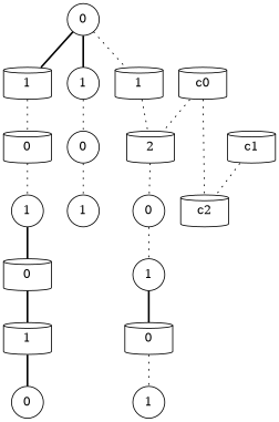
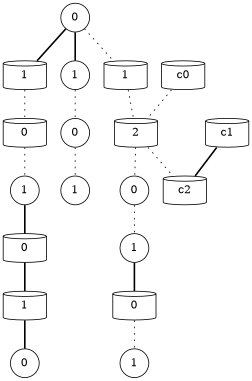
  graph {
    node [shape=cylinder]
    edge [style=dotted]
    n1 [label=0 shape=circle]
    n2 [label=1]
    n3 [label=1]
    n4 [label=1 shape=circle]
    n5 [label=2]
    n6 [label=0]
    n7 [label=0 shape=circle]
    n8 [label=0 shape=circle]
    n9 [label=1 shape=circle]
    n10 [label=0]
    n11 [label=1 shape=circle]
    n12 [label=1 shape=circle]
    n13 [label=0]
    n14 [label=1]
    n15 [label=0 shape=circle]
    n16 [label=1 shape=circle]
    c0
    c2
    c1
    n1 -- n2
    n1 -- n3 [style=bold]
    n1 -- n4 [style=bold]
    n2 -- n5
    n3 -- n6
    n4 -- n7
    n5 -- n8
    n6 -- n12
    n7 -- n16
    n8 -- n9
    n9 -- n10 [style=bold]
    n10 -- n11
    n12 -- n13 [style=bold]
    n13 -- n14 [style=bold]
    n14 -- n15 [style=bold]
    c0 -- n5
-   c0 -- c2
-   c1 -- c2
+   n5 -- c2
+   c1 -- c2 [style=bold]
  }
